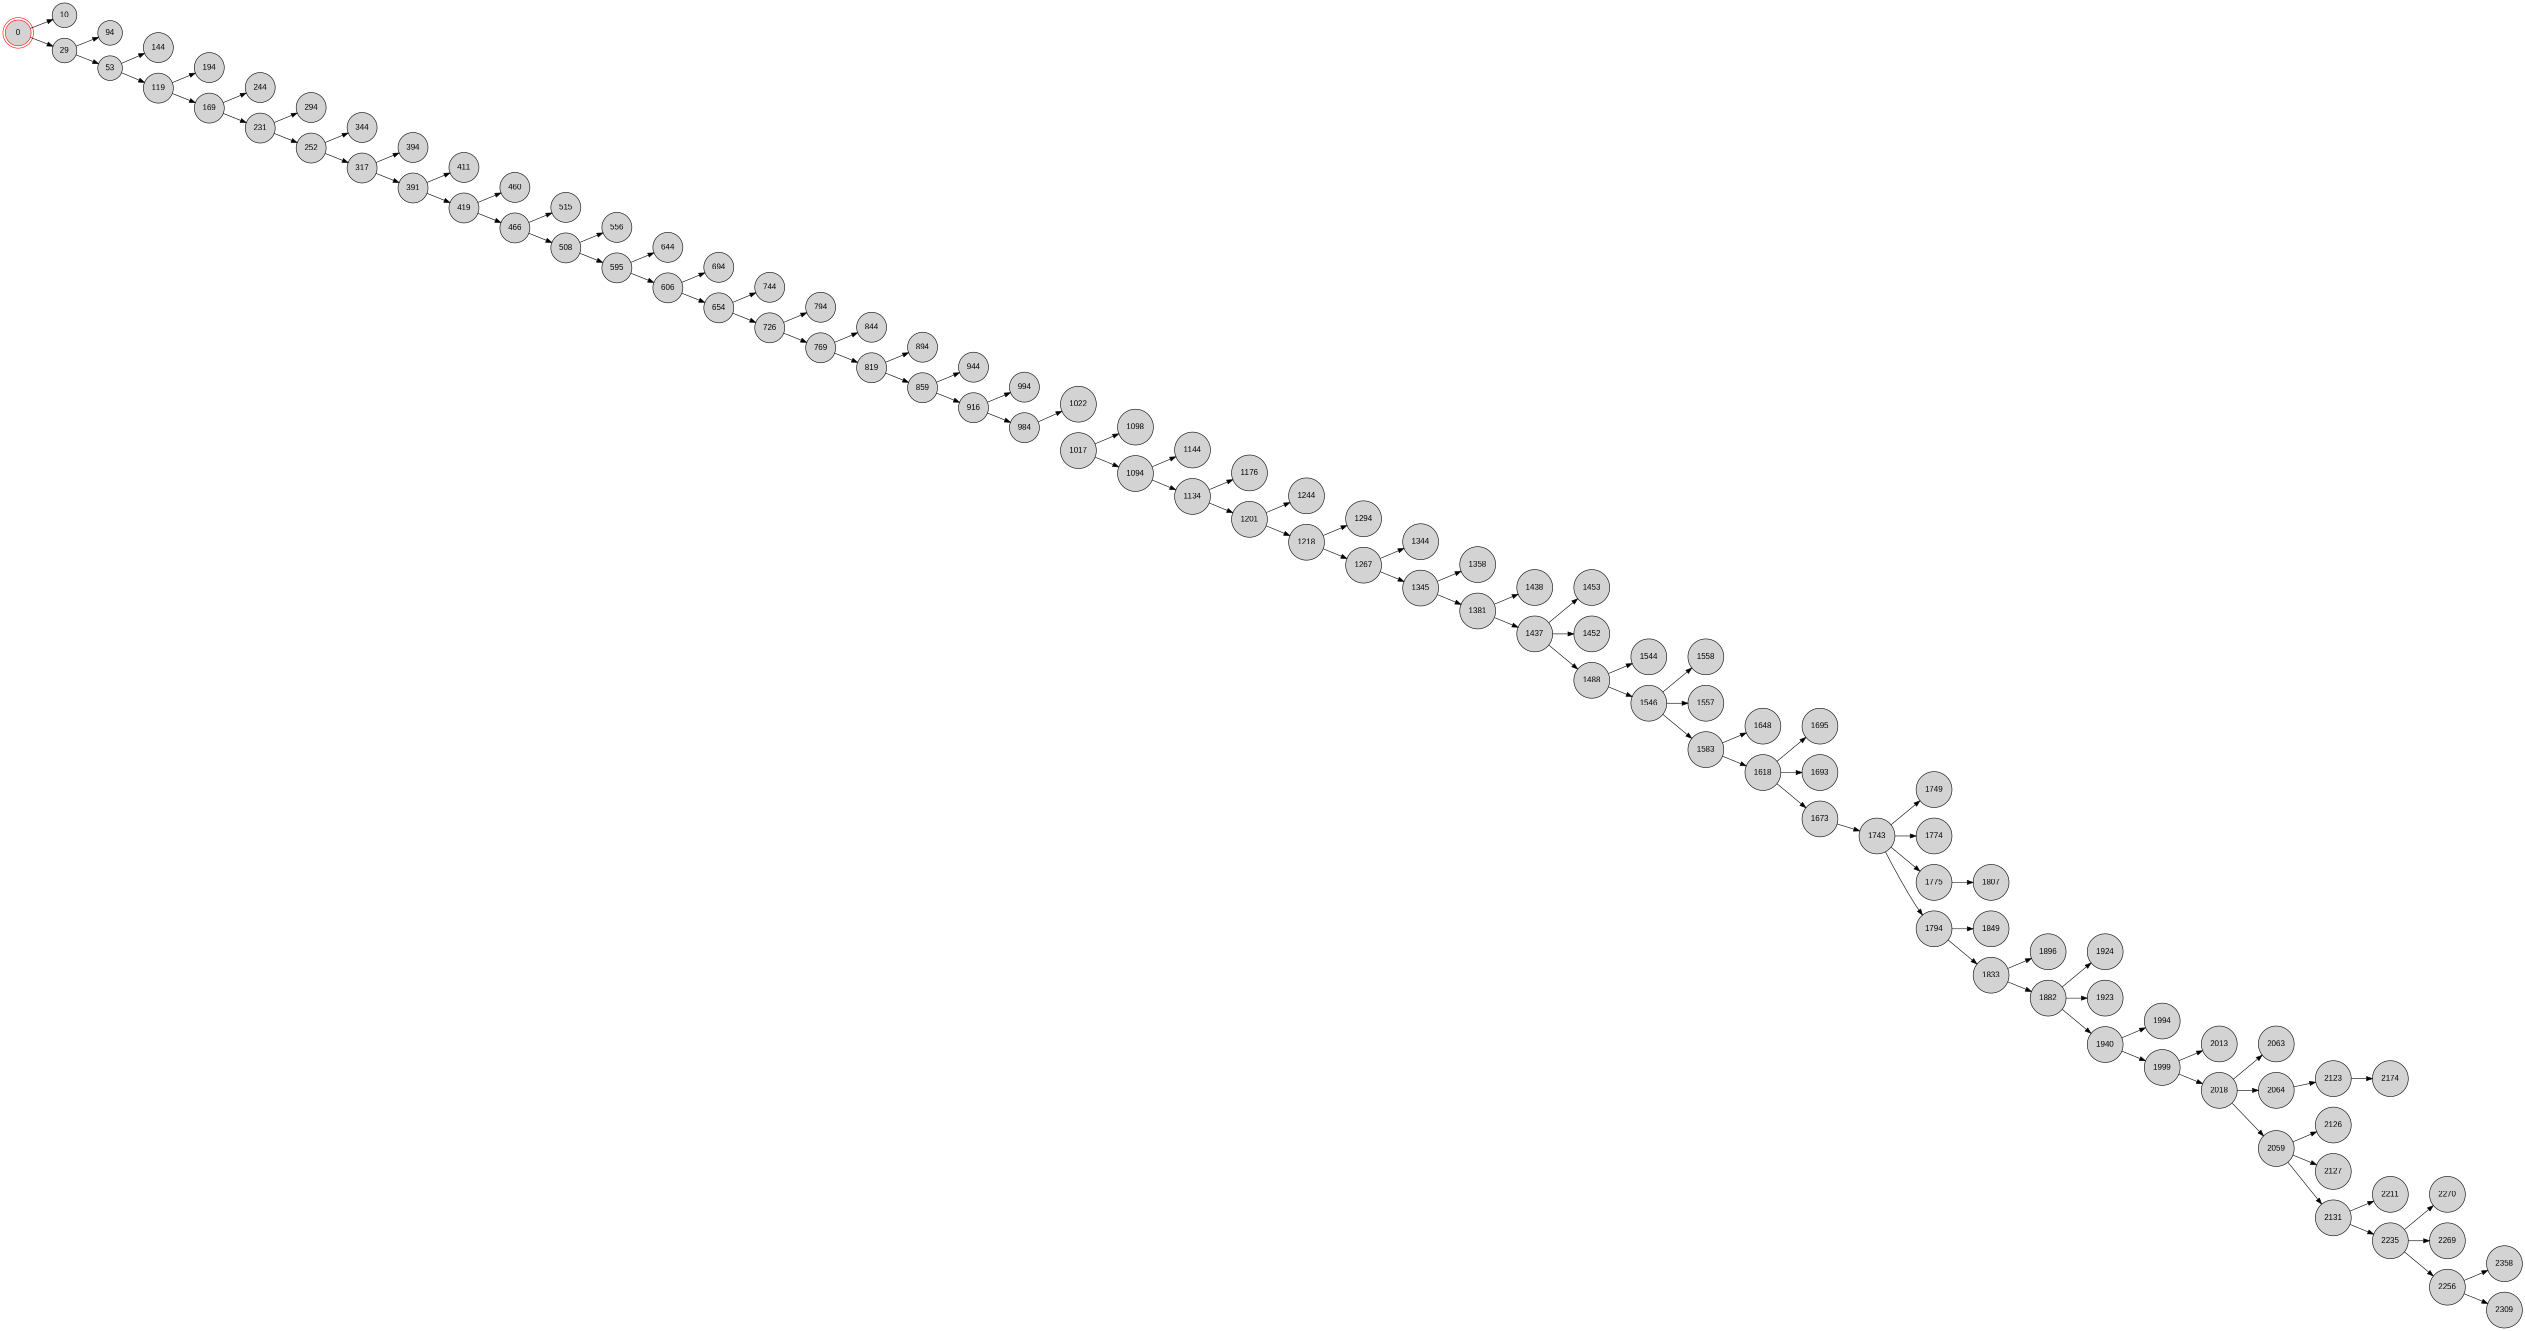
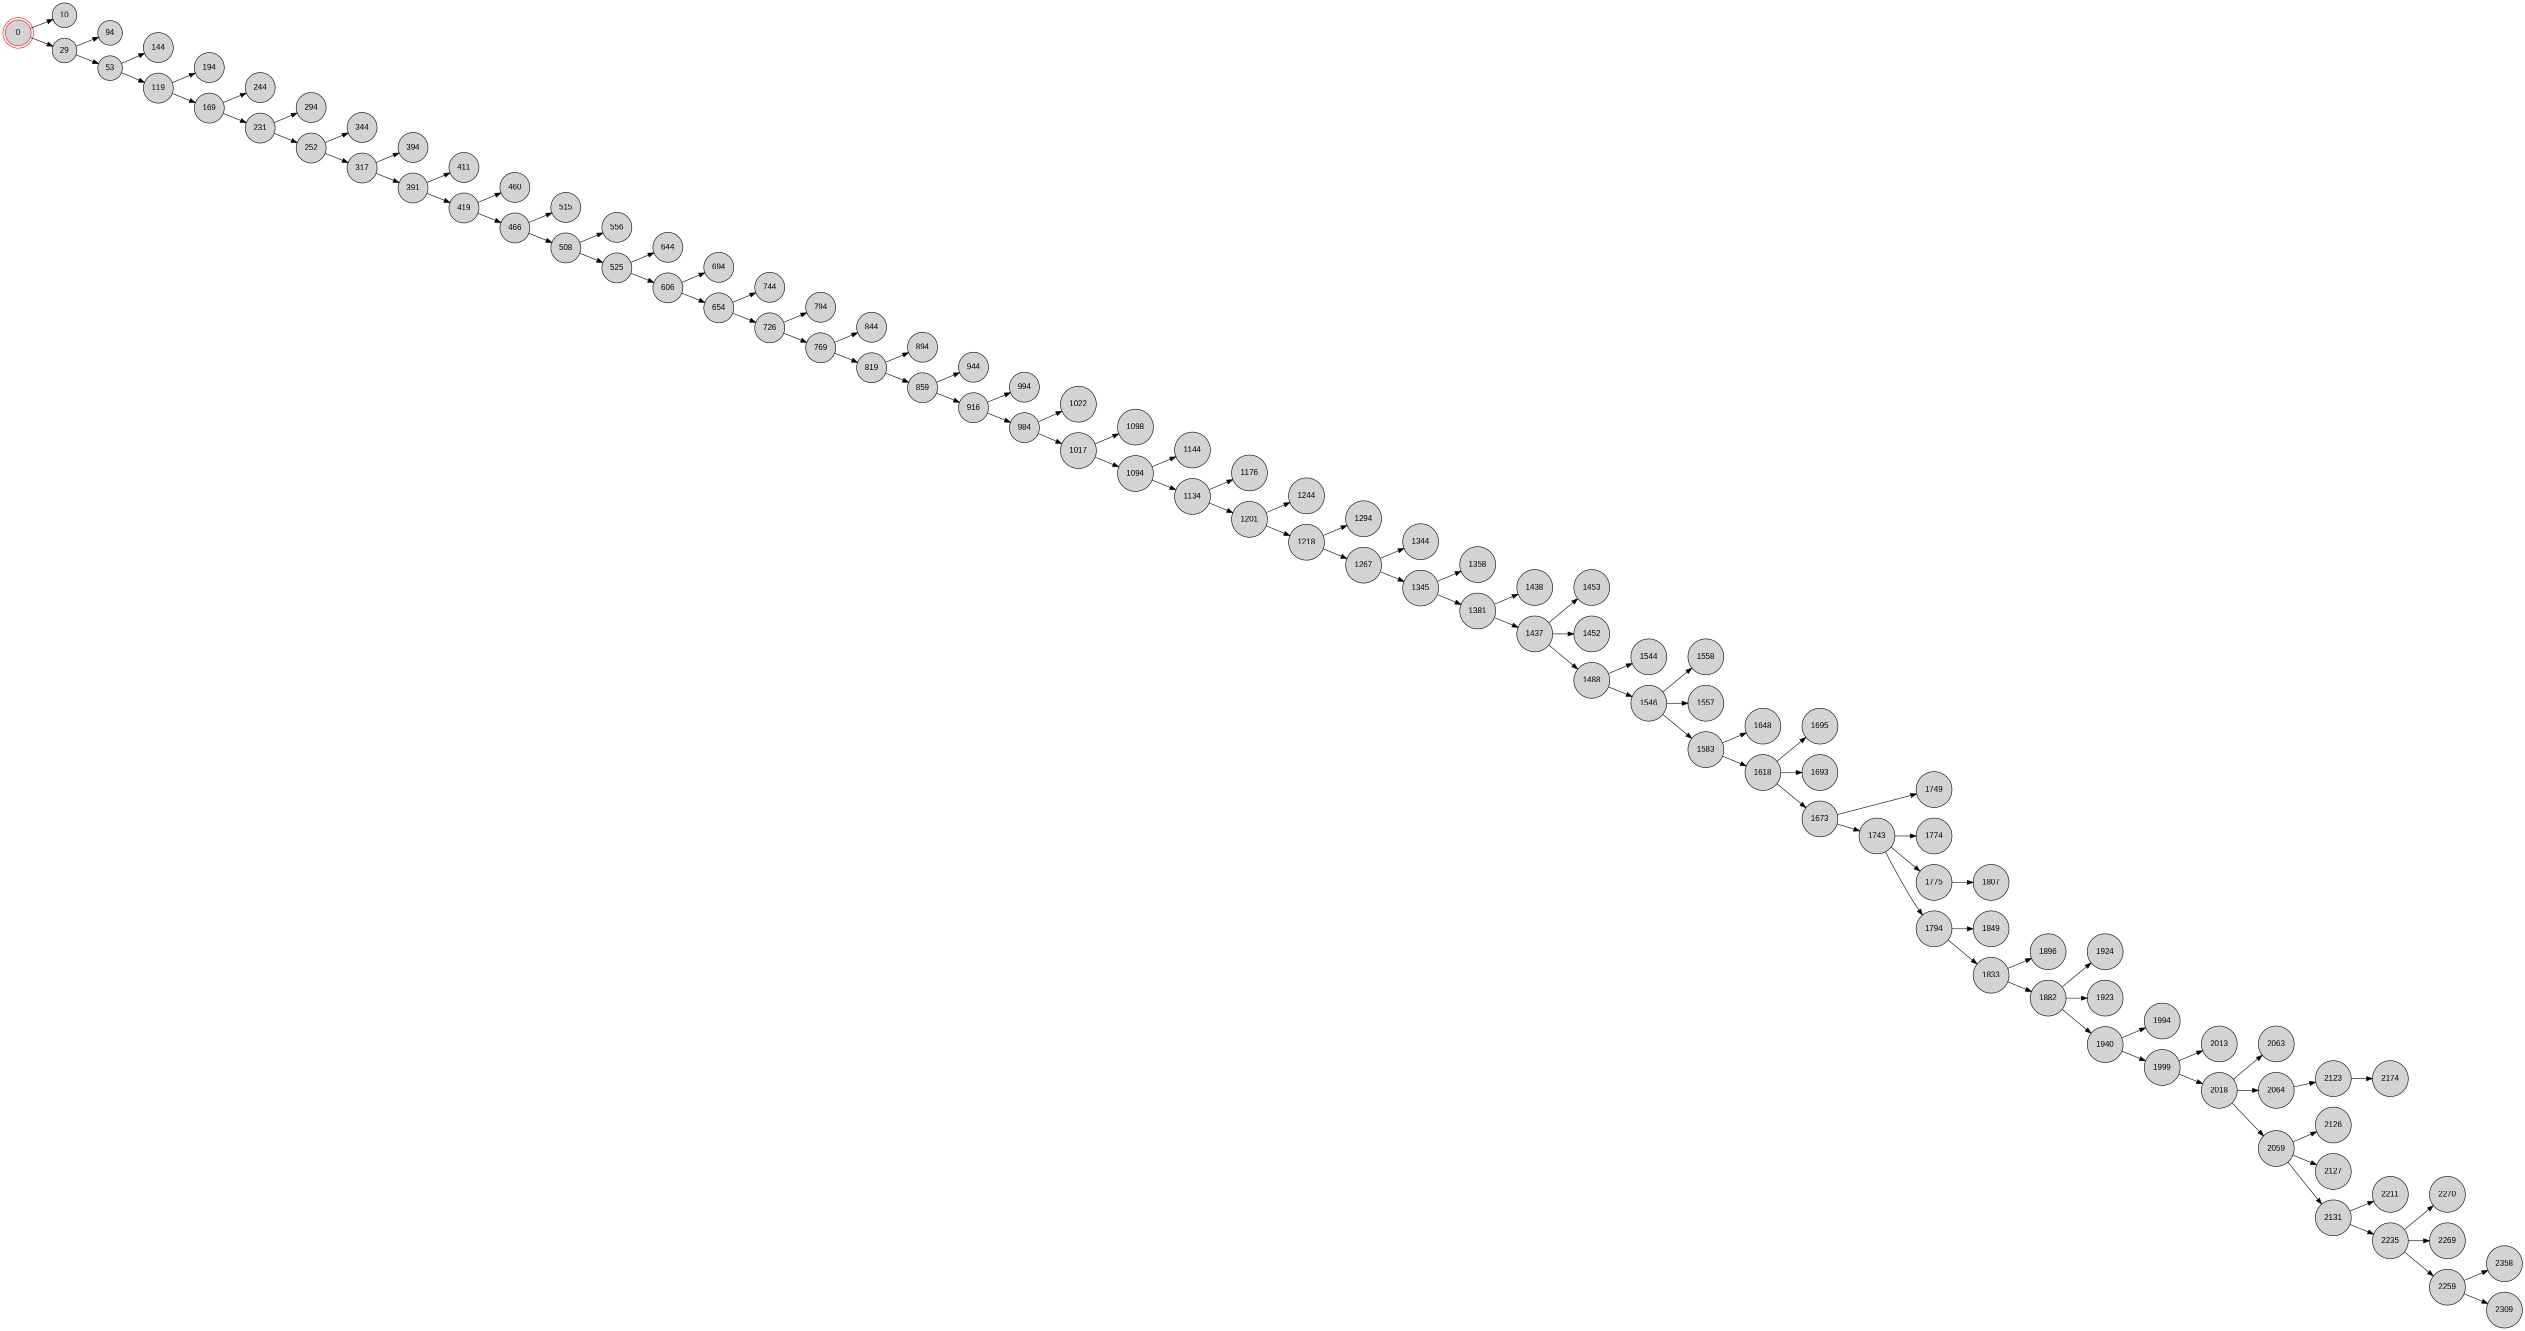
  digraph {
    fontname="Liberation Sans"
    rankdir=LR
    node [fillcolor=lightgray fontname="Liberation Sans" shape=circle style=filled]
    edge [fontname="Liberation Sans"]
    0 [color=red shape=doublecircle]
    10
    29
    94
    53
    144
    119
    194
    169
    244
    231
    294
    252
    344
    317
    394
    391
    411
    419
    460
    466
    515
    508
    556
-   595
+   595 [label=525]
    644
    606
    694
    654
    744
    n31 [label=726]
    794
    769
    844
    819
    894
    859
    944
    916
    994
    984
    1022
    1017
    n44 [label=1098]
    1094
    1144
    1134
    1176
    1201
    1244
    1218
    1294
    1267
    1344
    1345
    1358
    1381
    1438
    1437
    1453
    1452
    1488
    1544
    1546
    1558
    1557
    1583
    1648
    1618
    1695
    1693
    1673
    1749
    1743
    1774
    1775
    1794
    1807
    1849
    1833
    1896
    1882
    1924
    1923
    1940
    1994
    1999
    2013
    2018
    2063
    2064
    2059
    2123
    2126
    2127
    2131
    2174
    2211
    2235
    2270
    2269
-   2259 [label=2256]
+   2259
    n103 [label=2358]
    2309
    0 -> 10
    0 -> 29
    29 -> 94
    29 -> 53
    53 -> 144
    53 -> 119
    119 -> 194
    119 -> 169
    169 -> 244
    169 -> 231
    231 -> 294
    231 -> 252
    252 -> 344
    252 -> 317
    317 -> 394
    317 -> 391
    391 -> 411
    391 -> 419
    419 -> 460
    419 -> 466
    466 -> 515
    466 -> 508
    508 -> 556
    508 -> 595
    595 -> 644
    595 -> 606
    606 -> 694
    606 -> 654
    654 -> 744
    654 -> n31
    n31 -> 794
    n31 -> 769
    769 -> 844
    769 -> 819
    819 -> 894
    819 -> 859
    859 -> 944
    859 -> 916
    916 -> 994
    916 -> 984
    984 -> 1022
+   984 -> 1017
    1017 -> n44
    1017 -> 1094
    1094 -> 1144
    1094 -> 1134
    1134 -> 1176
    1134 -> 1201
    1201 -> 1244
    1201 -> 1218
    1218 -> 1294
    1218 -> 1267
    1267 -> 1344
    1267 -> 1345
    1345 -> 1358
    1345 -> 1381
    1381 -> 1438
    1381 -> 1437
    1437 -> 1453
    1437 -> 1452
    1437 -> 1488
    1488 -> 1544
    1488 -> 1546
    1546 -> 1558
    1546 -> 1557
    1546 -> 1583
    1583 -> 1648
    1583 -> 1618
    1618 -> 1695
    1618 -> 1693
    1618 -> 1673
-   1743 -> 1749
+   1673 -> 1749
    1673 -> 1743
    1743 -> 1774
    1743 -> 1775
    1743 -> 1794
    1775 -> 1807
    1794 -> 1849
    1794 -> 1833
    1833 -> 1896
    1833 -> 1882
    1882 -> 1924
    1882 -> 1923
    1882 -> 1940
    1940 -> 1994
    1940 -> 1999
    1999 -> 2013
    1999 -> 2018
    2018 -> 2063
    2018 -> 2064
    2018 -> 2059
    2064 -> 2123
    2059 -> 2126
    2059 -> 2127
    2059 -> 2131
    2123 -> 2174
    2131 -> 2211
    2131 -> 2235
    2235 -> 2270
    2235 -> 2269
    2235 -> 2259
    2259 -> n103
    2259 -> 2309
  }
